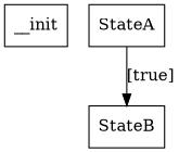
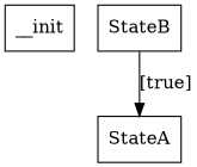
  digraph {
    node [shape=box]
    __init [height=0.5 width=0.75]
    n2 [height=0.5 label=StateA width=0.88889]
    n3 [height=0.5 label=StateB width=0.88889]
-   n2 -> n3 [label="[true]"]
+   n3 -> n2 [label="[true]"]
  }
